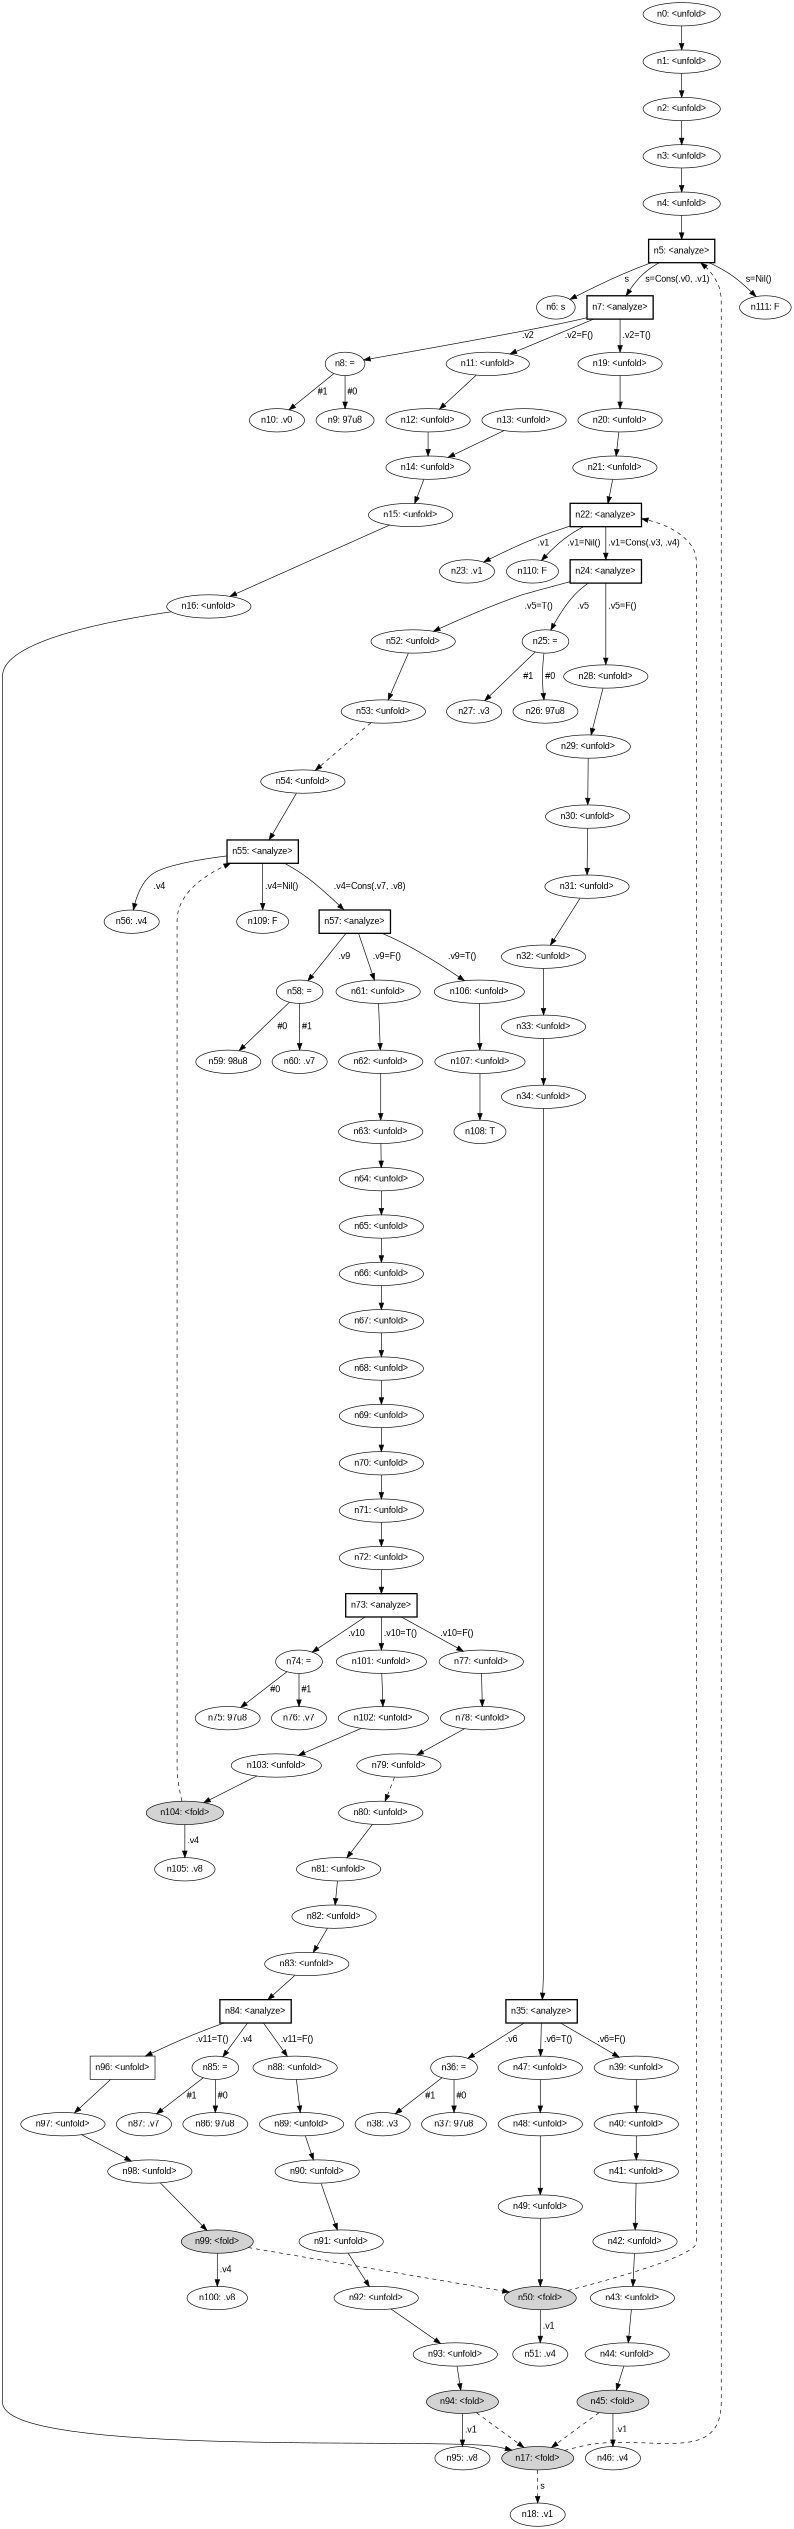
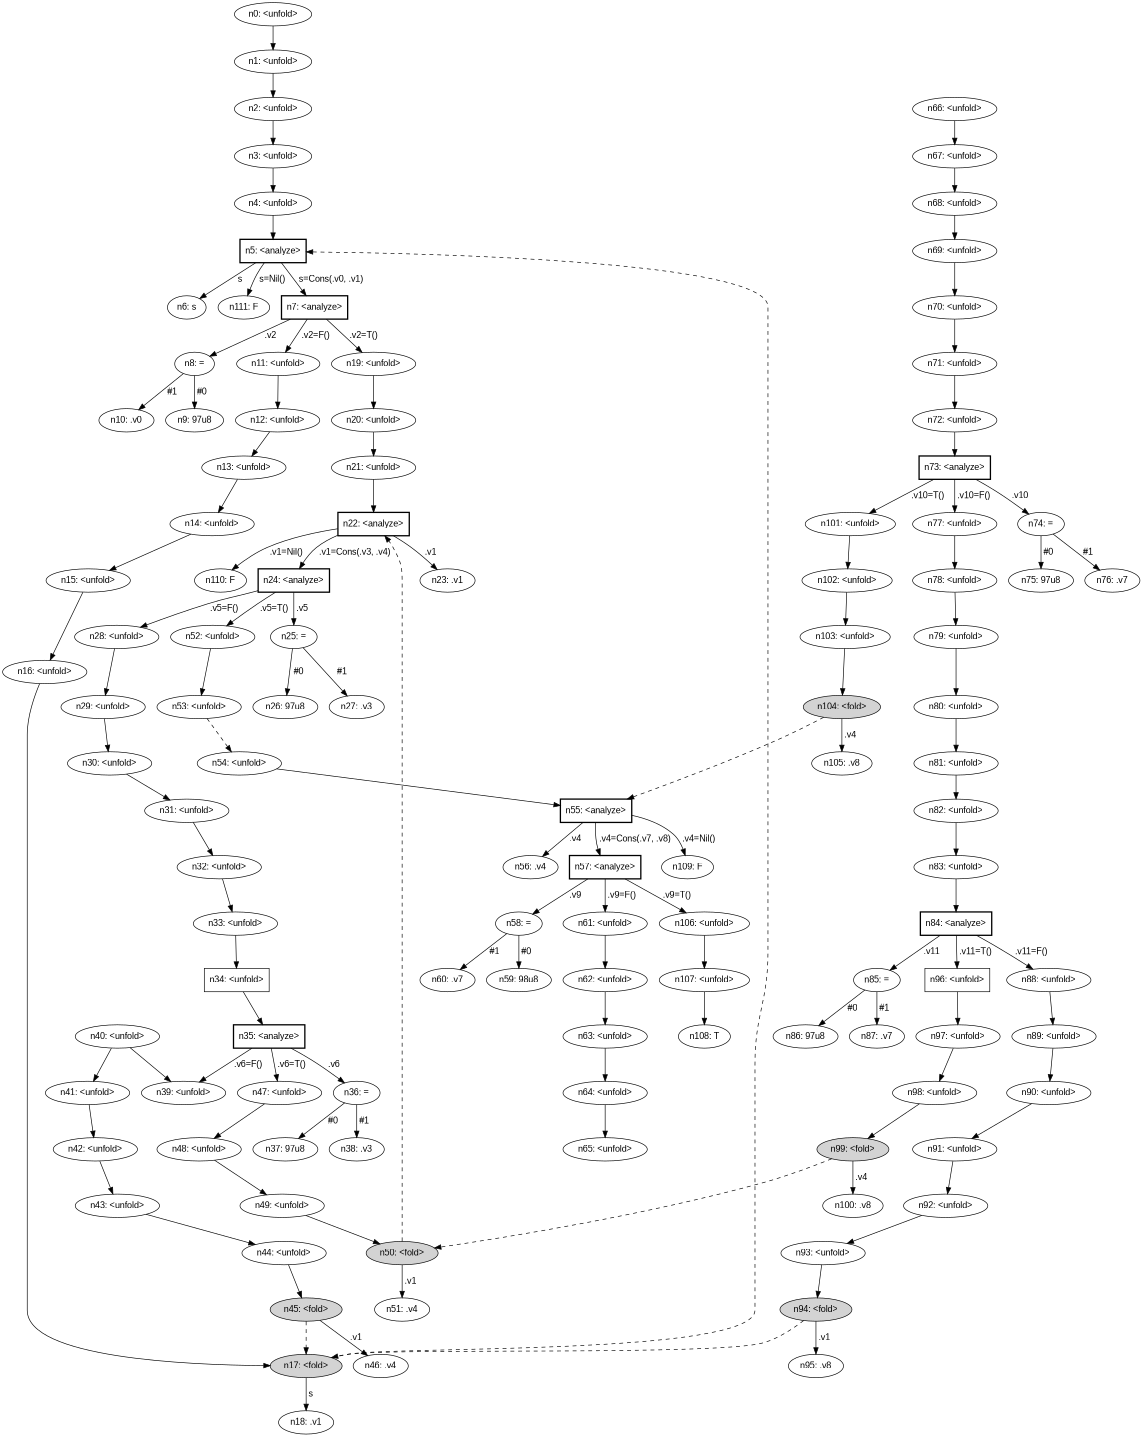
  digraph {
    fontname="Liberation Sans"
    node [fontname="Liberation Sans"]
    edge [fontname="Liberation Sans"]
    n1 [label="n0: <unfold>"]
    n2 [label="n1: <unfold>"]
    n3 [label="n2: <unfold>"]
    n4 [label="n3: <unfold>"]
    n5 [label="n4: <unfold>"]
    n6 [label="n5: <analyze>" shape=box style=bold]
    n7 [label="n6: s"]
    n8 [label="n7: <analyze>" shape=box style=bold]
    n9 [label="n111: F"]
    n10 [label="n8: ="]
    n11 [label="n11: <unfold>"]
    n12 [label="n19: <unfold>"]
    n13 [label="n9: 97u8"]
    n14 [label="n10: .v0"]
    n15 [label="n12: <unfold>"]
    n16 [label="n20: <unfold>"]
    n17 [label="n13: <unfold>"]
    n18 [label="n14: <unfold>"]
    n19 [label="n15: <unfold>"]
    n20 [label="n16: <unfold>"]
    n21 [label="n17: <fold>" style=filled]
    n22 [label="n18: .v1"]
    n23 [label="n21: <unfold>"]
    n24 [label="n22: <analyze>" shape=box style=bold]
    n25 [label="n23: .v1"]
    n26 [label="n24: <analyze>" shape=box style=bold]
    n27 [label="n110: F"]
    n28 [label="n25: ="]
    n29 [label="n28: <unfold>"]
    n30 [label="n52: <unfold>"]
    n31 [label="n26: 97u8"]
    n32 [label="n27: .v3"]
    n33 [label="n29: <unfold>"]
    n34 [label="n53: <unfold>"]
    n35 [label="n30: <unfold>"]
    n36 [label="n31: <unfold>"]
    n37 [label="n32: <unfold>"]
    n38 [label="n33: <unfold>"]
-   n39 [label="n34: <unfold>"]
+   n39 [label="n34: <unfold>" shape=box]
    n40 [label="n35: <analyze>" shape=box style=bold]
    n41 [label="n36: ="]
    n42 [label="n39: <unfold>"]
    n43 [label="n47: <unfold>"]
    n44 [label="n37: 97u8"]
    n45 [label="n38: .v3"]
    n46 [label="n40: <unfold>"]
    n47 [label="n48: <unfold>"]
    n48 [label="n41: <unfold>"]
    n49 [label="n42: <unfold>"]
    n50 [label="n43: <unfold>"]
    n51 [label="n44: <unfold>"]
    n52 [label="n45: <fold>" style=filled]
    n53 [label="n46: .v4"]
    n54 [label="n49: <unfold>"]
    n55 [label="n50: <fold>" style=filled]
    n56 [label="n51: .v4"]
    n57 [label="n54: <unfold>"]
    n58 [label="n55: <analyze>" shape=box style=bold]
    n59 [label="n56: .v4"]
    n60 [label="n57: <analyze>" shape=box style=bold]
    n61 [label="n109: F"]
    n62 [label="n58: ="]
    n63 [label="n61: <unfold>"]
    n64 [label="n106: <unfold>"]
    n65 [label="n59: 98u8"]
    n66 [label="n60: .v7"]
    n67 [label="n62: <unfold>"]
    n68 [label="n107: <unfold>"]
    n69 [label="n63: <unfold>"]
    n70 [label="n64: <unfold>"]
    n71 [label="n65: <unfold>"]
    n72 [label="n66: <unfold>"]
    n73 [label="n67: <unfold>"]
    n74 [label="n68: <unfold>"]
    n75 [label="n69: <unfold>"]
    n76 [label="n70: <unfold>"]
    n77 [label="n71: <unfold>"]
    n78 [label="n72: <unfold>"]
    n79 [label="n73: <analyze>" shape=box style=bold]
    n80 [label="n74: ="]
    n81 [label="n77: <unfold>"]
    n82 [label="n101: <unfold>"]
    n83 [label="n75: 97u8"]
    n84 [label="n76: .v7"]
    n85 [label="n78: <unfold>"]
    n86 [label="n102: <unfold>"]
    n87 [label="n79: <unfold>"]
    n88 [label="n80: <unfold>"]
    n89 [label="n81: <unfold>"]
    n90 [label="n82: <unfold>"]
    n91 [label="n83: <unfold>"]
    n92 [label="n84: <analyze>" shape=box style=bold]
    n93 [label="n85: ="]
    n94 [label="n88: <unfold>"]
    n95 [label="n96: <unfold>" shape=box]
    n96 [label="n86: 97u8"]
    n97 [label="n87: .v7"]
    n98 [label="n89: <unfold>"]
    n99 [label="n97: <unfold>"]
    n100 [label="n90: <unfold>"]
    n101 [label="n91: <unfold>"]
    n102 [label="n92: <unfold>"]
    n103 [label="n93: <unfold>"]
    n104 [label="n94: <fold>" style=filled]
    n105 [label="n95: .v8"]
    n106 [label="n98: <unfold>"]
    n107 [label="n99: <fold>" style=filled]
    n108 [label="n100: .v8"]
    n109 [label="n103: <unfold>"]
    n110 [label="n104: <fold>" style=filled]
    n111 [label="n105: .v8"]
    n112 [label="n108: T"]
    n1 -> n2
    n2 -> n3
    n3 -> n4
    n4 -> n5
    n5 -> n6
    n6 -> n7 [label=" s "]
    n6 -> n8 [label=" s=Cons(.v0, .v1) "]
    n6 -> n9 [label=" s=Nil() "]
    n8 -> n10 [label=" .v2 "]
    n8 -> n11 [label=" .v2=F() "]
    n8 -> n12 [label=" .v2=T() "]
    n10 -> n13 [label=" #0 "]
    n10 -> n14 [label=" #1 "]
    n11 -> n15
    n12 -> n16
-   n15 -> n18
+   n15 -> n17
    n16 -> n23
    n17 -> n18
    n18 -> n19
    n19 -> n20
    n20 -> n21
    n21 -> n6 [style=dashed]
-   n21 -> n22 [label=" s " style=dashed]
+   n21 -> n22 [label=" s "]
    n23 -> n24
    n24 -> n25 [label=" .v1 "]
    n24 -> n26 [label=" .v1=Cons(.v3, .v4) "]
    n24 -> n27 [label=" .v1=Nil() "]
    n26 -> n28 [label=" .v5 "]
    n26 -> n29 [label=" .v5=F() "]
    n26 -> n30 [label=" .v5=T() "]
    n28 -> n31 [label=" #0 "]
    n28 -> n32 [label=" #1 "]
    n29 -> n33
    n30 -> n34
    n33 -> n35
    n34 -> n57 [style=dashed]
    n35 -> n36
    n36 -> n37
    n37 -> n38
    n38 -> n39
    n39 -> n40
    n40 -> n41 [label=" .v6 "]
    n40 -> n42 [label=" .v6=F() "]
    n40 -> n43 [label=" .v6=T() "]
    n41 -> n44 [label=" #0 "]
    n41 -> n45 [label=" #1 "]
-   n42 -> n46
+   n46 -> n42
    n43 -> n47
    n46 -> n48
    n47 -> n54
    n48 -> n49
    n49 -> n50
    n50 -> n51
    n51 -> n52
    n52 -> n21 [style=dashed]
    n52 -> n53 [label=" .v1 "]
    n54 -> n55
    n55 -> n24 [style=dashed]
    n55 -> n56 [label=" .v1 "]
    n57 -> n58
    n58 -> n59 [label=" .v4 "]
    n58 -> n60 [label=" .v4=Cons(.v7, .v8) "]
    n58 -> n61 [label=" .v4=Nil() "]
    n60 -> n62 [label=" .v9 "]
    n60 -> n63 [label=" .v9=F() "]
    n60 -> n64 [label=" .v9=T() "]
    n62 -> n65 [label=" #0 "]
    n62 -> n66 [label=" #1 "]
    n63 -> n67
    n64 -> n68
    n67 -> n69
    n68 -> n112
    n69 -> n70
    n70 -> n71
-   n71 -> n72
    n72 -> n73
    n73 -> n74
    n74 -> n75
    n75 -> n76
    n76 -> n77
    n77 -> n78
    n78 -> n79
    n79 -> n80 [label=" .v10 "]
    n79 -> n81 [label=" .v10=F() "]
    n79 -> n82 [label=" .v10=T() "]
    n80 -> n83 [label=" #0 "]
    n80 -> n84 [label=" #1 "]
    n81 -> n85
    n82 -> n86
    n85 -> n87
    n86 -> n109
-   n87 -> n88 [style=dashed]
+   n87 -> n88
    n88 -> n89
    n89 -> n90
    n90 -> n91
    n91 -> n92
-   n92 -> n93 [label=" .v4 "]
+   n92 -> n93 [label=" .v11 "]
    n92 -> n94 [label=" .v11=F() "]
    n92 -> n95 [label=" .v11=T() "]
    n93 -> n96 [label=" #0 "]
    n93 -> n97 [label=" #1 "]
    n94 -> n98
    n95 -> n99
    n98 -> n100
    n99 -> n106
    n100 -> n101
    n101 -> n102
    n102 -> n103
    n103 -> n104
    n104 -> n21 [style=dashed]
    n104 -> n105 [label=" .v1 "]
    n106 -> n107
    n107 -> n55 [style=dashed]
    n107 -> n108 [label=" .v4 "]
    n109 -> n110
    n110 -> n58 [style=dashed]
    n110 -> n111 [label=" .v4 "]
  }
